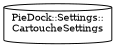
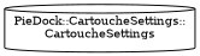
  digraph {
    rankdir=LR
    fontname="DejaVu Serif"
-   n1 [color=black fillcolor=white fontname="DejaVu Serif" fontsize=10 height=0.2 label="PieDock::Settings::\lCartoucheSettings" shape=cylinder style=filled width=0.4]
+   n1 [color=black fillcolor=white fontname="DejaVu Serif" fontsize=10 height=0.2 label="PieDock::CartoucheSettings::\lCartoucheSettings" shape=cylinder style=filled width=0.4]
  }
